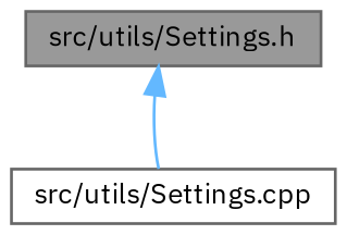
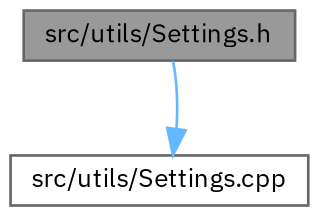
  digraph {
    fontname="IBM Plex Sans"
    node [fontname="IBM Plex Sans" fontsize=10 shape=box style=filled]
    n1 [color=gray40 fillcolor=grey60 fontcolor=black height=0.2 label="src/utils/Settings.h" width=0.4]
    n2 [color=grey40 fillcolor=white height=0.2 label="src/utils/Settings.cpp" width=0.4]
-   n1 -> n2 [color=steelblue1 dir=back fontname="IBM Plex Sans" fontsize=10 labelfontname=Helvetica labelfontsize=10 style=solid]
+   n2 -> n1 [color=steelblue1 dir=back fontname="IBM Plex Sans" fontsize=10 labelfontname=Helvetica labelfontsize=10 style=solid]
  }
